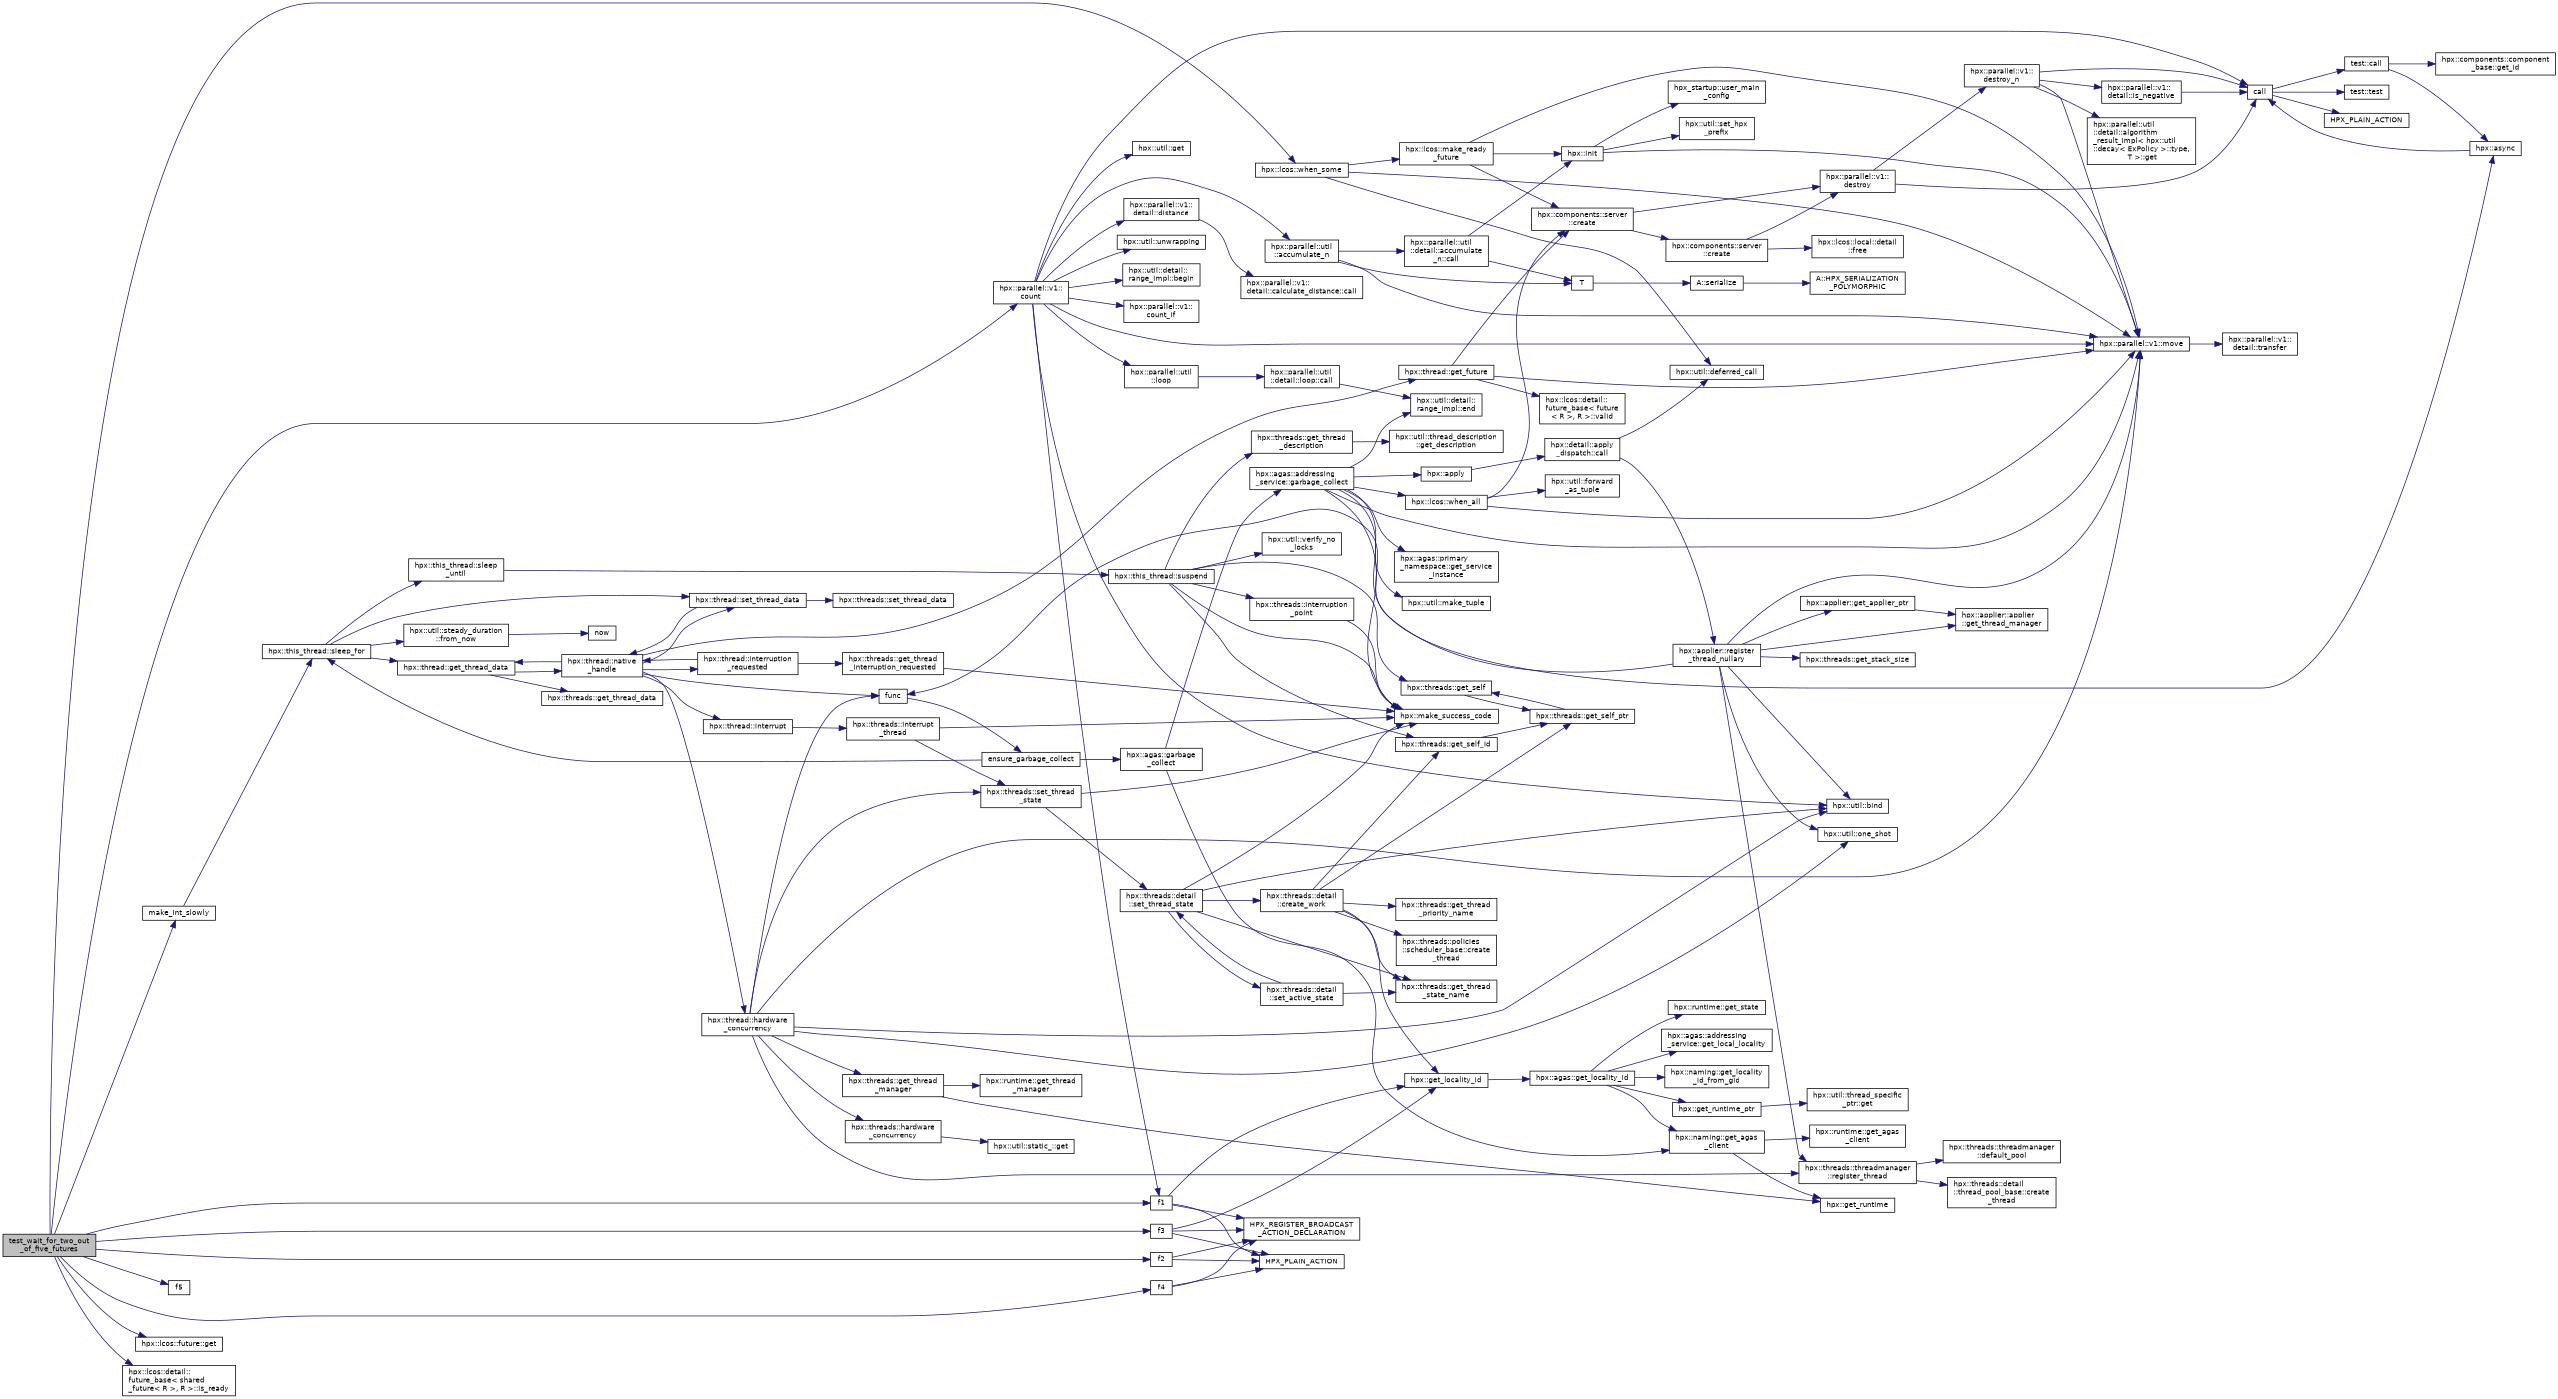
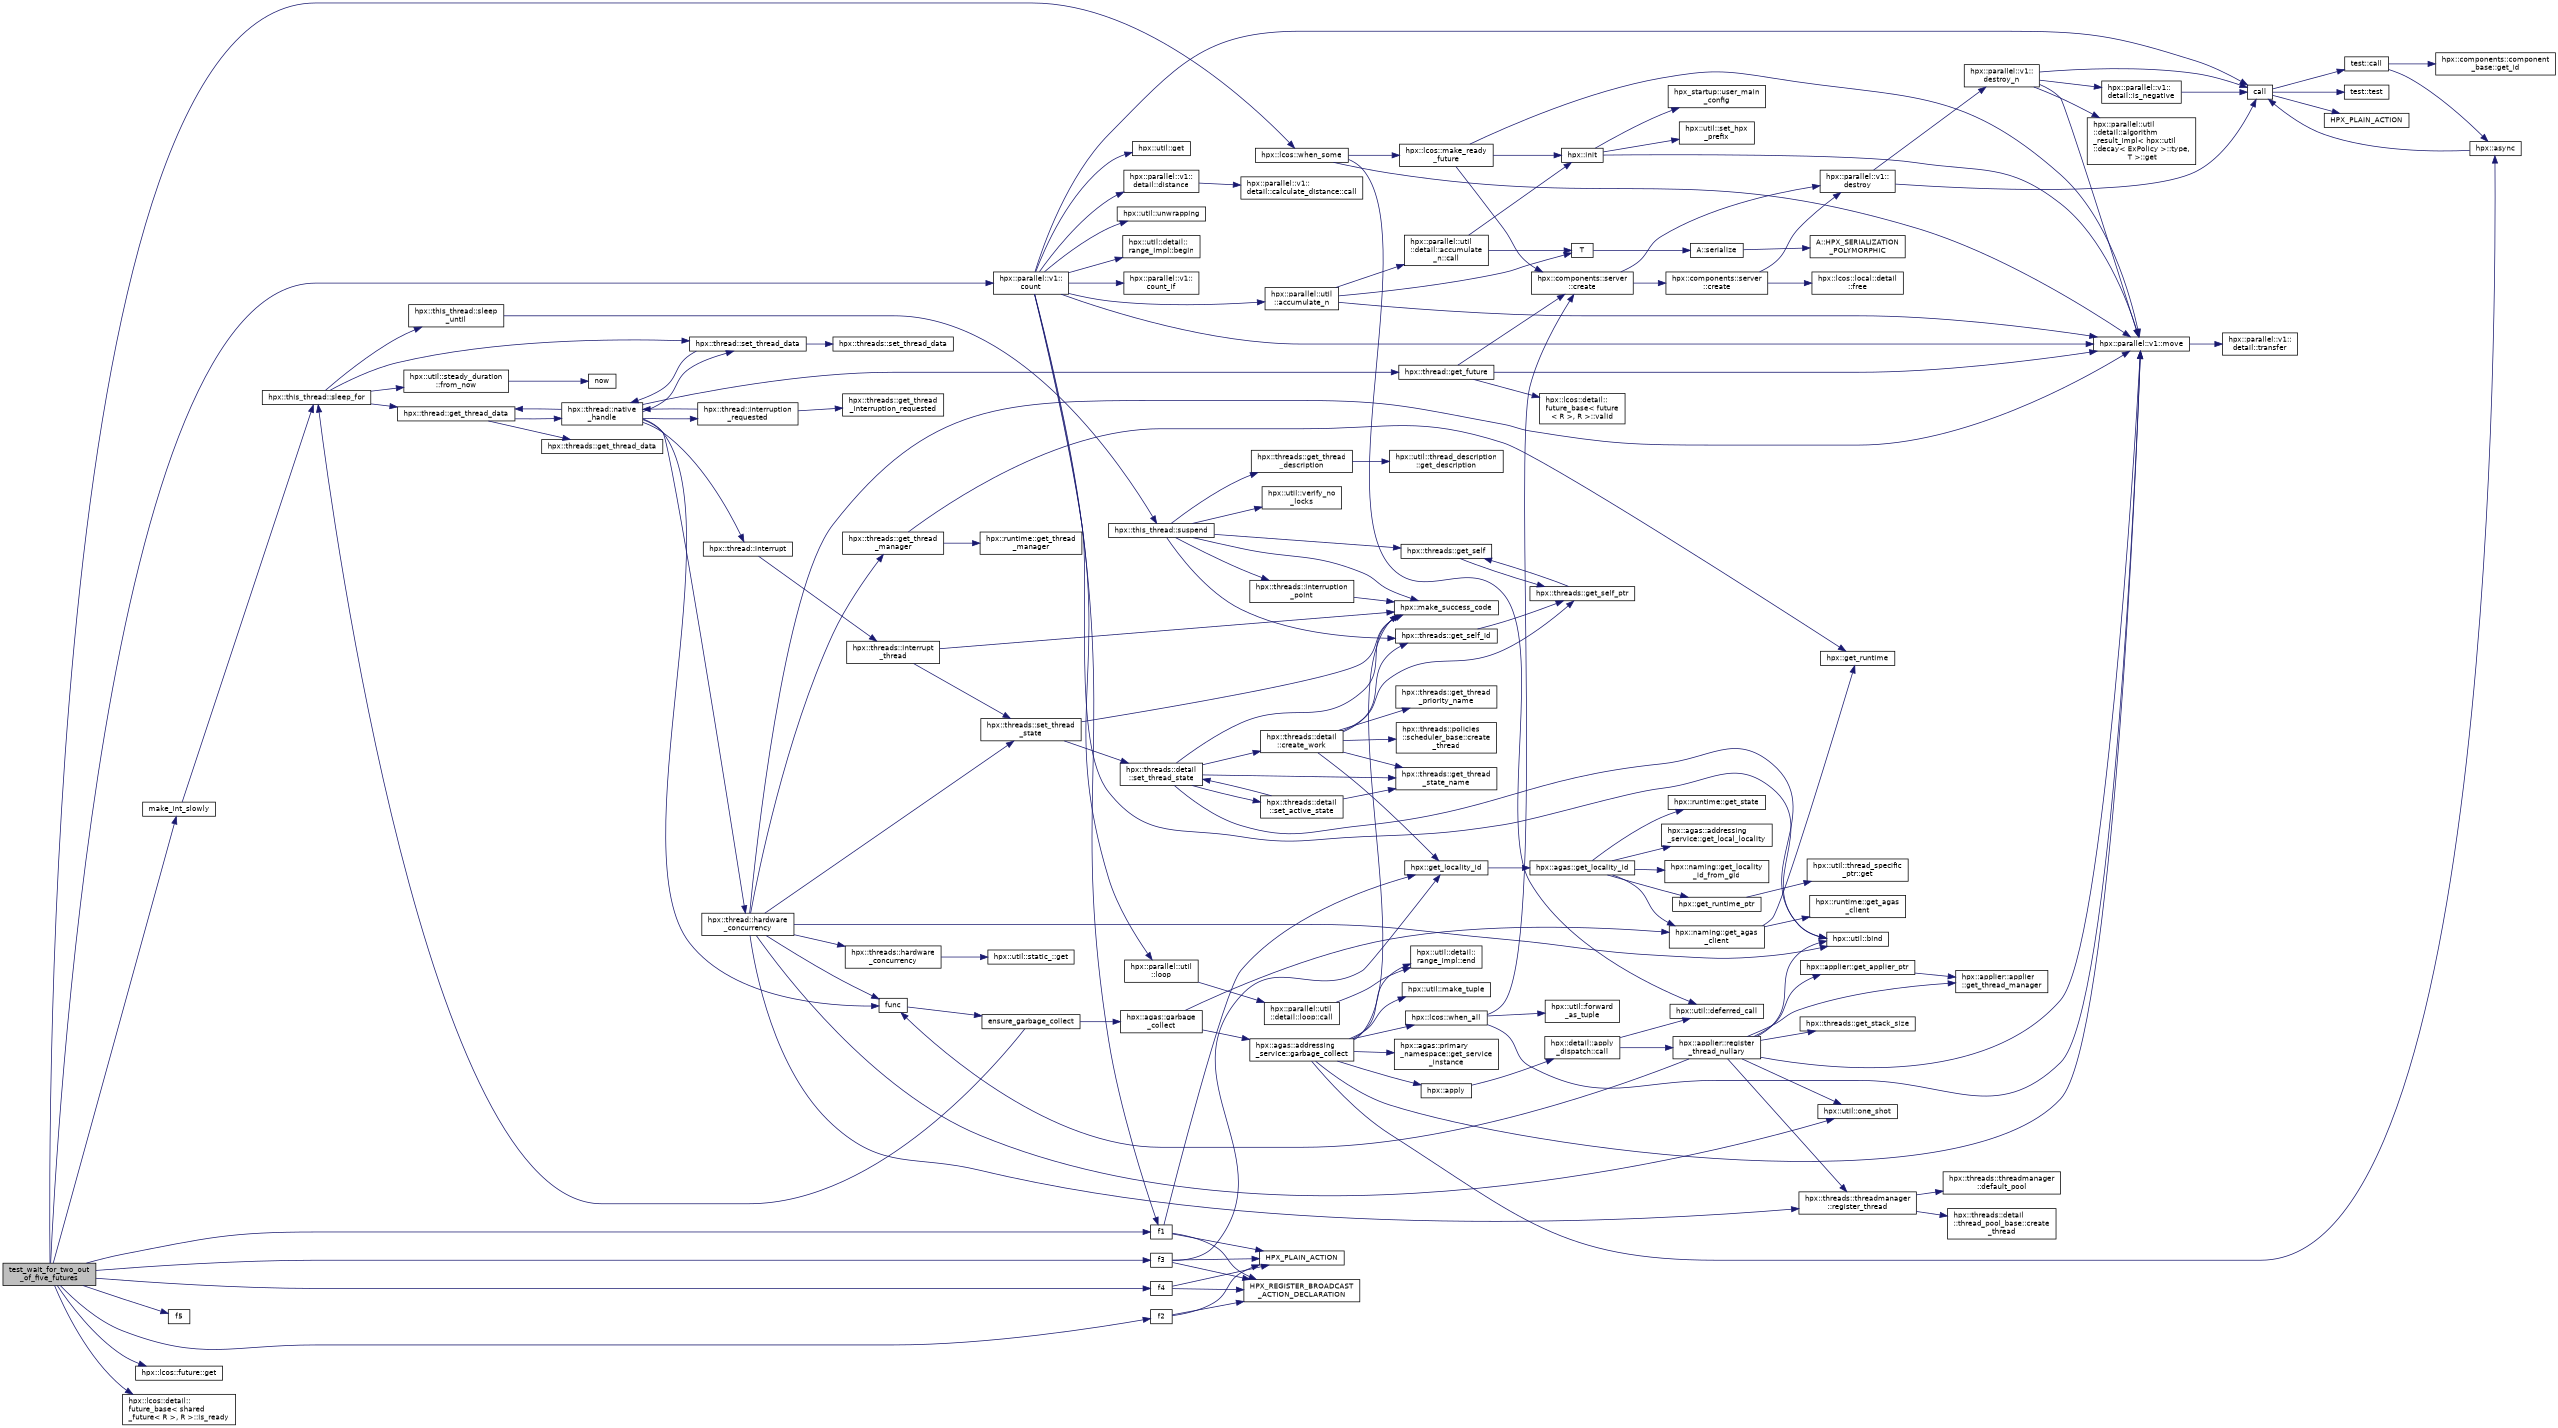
  digraph {
    rankdir=LR
    node [color=black fillcolor=white fontname=Helvetica fontsize=10 shape=record style=filled]
    edge [color=midnightblue fontname=Helvetica fontsize=10 labelfontname=Helvetica labelfontsize=10 style=solid]
    n1 [fillcolor=grey75 fontcolor=black height=0.2 label="test_wait_for_two_out\l_of_five_futures" width=0.4]
    n2 [height=0.2 label="hpx::parallel::v1::\lcount" width=0.4]
    n3 [height=0.2 label=f1 width=0.4]
    n4 [height=0.2 label=make_int_slowly width=0.4]
    n5 [height=0.2 label=f2 width=0.4]
    n6 [height=0.2 label=f3 width=0.4]
    n7 [height=0.2 label=f4 width=0.4]
    n8 [height=0.2 label=f5 width=0.4]
    n9 [height=0.2 label="hpx::lcos::when_some" width=0.4]
    n10 [height=0.2 label="hpx::lcos::future::get" width=0.4]
    n11 [height=0.2 label="hpx::lcos::detail::\lfuture_base\< shared\l_future\< R \>, R \>::is_ready" width=0.4]
    n12 [height=0.2 label="hpx::parallel::v1::\lcount_if" width=0.4]
    n13 [height=0.2 label="hpx::parallel::util\l::loop" width=0.4]
    n14 [height=0.2 label="hpx::util::bind" width=0.4]
    n15 [height=0.2 label="hpx::parallel::v1::move" width=0.4]
    n16 [height=0.2 label="hpx::util::get" width=0.4]
    n17 [height=0.2 label=call width=0.4]
    n18 [height=0.2 label="hpx::parallel::v1::\ldetail::distance" width=0.4]
    n19 [height=0.2 label="hpx::util::unwrapping" width=0.4]
    n20 [height=0.2 label="hpx::parallel::util\l::accumulate_n" width=0.4]
    n21 [height=0.2 label="hpx::util::detail::\lrange_impl::begin" width=0.4]
    n22 [height=0.2 label="hpx::get_locality_id" width=0.4]
    n23 [height=0.2 label=HPX_PLAIN_ACTION width=0.4]
    n24 [height=0.2 label="HPX_REGISTER_BROADCAST\l_ACTION_DECLARATION" width=0.4]
    n25 [height=0.2 label="hpx::this_thread::sleep_for" width=0.4]
    n26 [height=0.2 label="hpx::util::deferred_call" width=0.4]
    n27 [height=0.2 label="hpx::lcos::make_ready\l_future" width=0.4]
    n28 [height=0.2 label="hpx::parallel::util\l::detail::loop::call" width=0.4]
    n29 [height=0.2 label="hpx::parallel::v1::\ldetail::transfer" width=0.4]
    n30 [height=0.2 label="test::test" width=0.4]
    n31 [height=0.2 label=HPX_PLAIN_ACTION width=0.4]
    n32 [height=0.2 label="test::call" width=0.4]
    n33 [height=0.2 label="hpx::parallel::v1::\ldetail::calculate_distance::call" width=0.4]
    n34 [height=0.2 label="hpx::parallel::util\l::detail::accumulate\l_n::call" width=0.4]
    n35 [height=0.2 label=T width=0.4]
    n36 [height=0.2 label="hpx::agas::get_locality_id" width=0.4]
    n37 [height=0.2 label="hpx::get_runtime_ptr" width=0.4]
    n38 [height=0.2 label="hpx::runtime::get_state" width=0.4]
    n39 [height=0.2 label="hpx::naming::get_agas\l_client" width=0.4]
    n40 [height=0.2 label="hpx::agas::addressing\l_service::get_local_locality" width=0.4]
    n41 [height=0.2 label="hpx::naming::get_locality\l_id_from_gid" width=0.4]
    n42 [height=0.2 label="hpx::util::thread_specific\l_ptr::get" width=0.4]
    n43 [height=0.2 label="hpx::get_runtime" width=0.4]
    n44 [height=0.2 label="hpx::runtime::get_agas\l_client" width=0.4]
    n45 [height=0.2 label="hpx::util::detail::\lrange_impl::end" width=0.4]
    n46 [height=0.2 label="hpx::async" width=0.4]
    n47 [height=0.2 label="hpx::components::component\l_base::get_id" width=0.4]
    n48 [height=0.2 label="hpx::init" width=0.4]
    n49 [height=0.2 label="A::serialize" width=0.4]
    n50 [height=0.2 label="hpx::util::set_hpx\l_prefix" width=0.4]
    n51 [height=0.2 label="hpx_startup::user_main\l_config" width=0.4]
    n52 [height=0.2 label="A::HPX_SERIALIZATION\l_POLYMORPHIC" width=0.4]
    n53 [height=0.2 label="hpx::this_thread::sleep\l_until" width=0.4]
    n54 [height=0.2 label="hpx::util::steady_duration\l::from_now" width=0.4]
    n55 [height=0.2 label="hpx::thread::get_thread_data" width=0.4]
    n56 [height=0.2 label="hpx::thread::set_thread_data" width=0.4]
    n57 [height=0.2 label="hpx::this_thread::suspend" width=0.4]
    n58 [height=0.2 label=now width=0.4]
    n59 [height=0.2 label="hpx::threads::get_thread_data" width=0.4]
    n60 [height=0.2 label="hpx::thread::native\l_handle" width=0.4]
    n61 [height=0.2 label="hpx::threads::set_thread_data" width=0.4]
    n62 [height=0.2 label="hpx::threads::get_self" width=0.4]
    n63 [height=0.2 label="hpx::threads::get_self_id" width=0.4]
    n64 [height=0.2 label="hpx::threads::interruption\l_point" width=0.4]
    n65 [height=0.2 label="hpx::make_success_code" width=0.4]
    n66 [height=0.2 label="hpx::util::verify_no\l_locks" width=0.4]
    n67 [height=0.2 label="hpx::threads::get_thread\l_description" width=0.4]
    n68 [height=0.2 label="hpx::threads::get_self_ptr" width=0.4]
    n69 [height=0.2 label="hpx::util::thread_description\l::get_description" width=0.4]
    n70 [height=0.2 label="hpx::thread::hardware\l_concurrency" width=0.4]
    n71 [height=0.2 label=func width=0.4]
    n72 [height=0.2 label="hpx::thread::interrupt" width=0.4]
    n73 [height=0.2 label="hpx::thread::interruption\l_requested" width=0.4]
    n74 [height=0.2 label="hpx::thread::get_future" width=0.4]
    n75 [height=0.2 label="hpx::threads::hardware\l_concurrency" width=0.4]
    n76 [height=0.2 label="hpx::util::one_shot" width=0.4]
    n77 [height=0.2 label="hpx::threads::threadmanager\l::register_thread" width=0.4]
    n78 [height=0.2 label="hpx::threads::get_thread\l_manager" width=0.4]
    n79 [height=0.2 label="hpx::threads::set_thread\l_state" width=0.4]
    n80 [height=0.2 label=ensure_garbage_collect width=0.4]
    n81 [height=0.2 label="hpx::threads::interrupt\l_thread" width=0.4]
    n82 [height=0.2 label="hpx::threads::get_thread\l_interruption_requested" width=0.4]
    n83 [height=0.2 label="hpx::components::server\l::create" width=0.4]
    n84 [height=0.2 label="hpx::lcos::detail::\lfuture_base\< future\l\< R \>, R \>::valid" width=0.4]
    n85 [height=0.2 label="hpx::util::static_::get" width=0.4]
    n86 [height=0.2 label="hpx::threads::threadmanager\l::default_pool" width=0.4]
    n87 [height=0.2 label="hpx::threads::detail\l::thread_pool_base::create\l_thread" width=0.4]
    n88 [height=0.2 label="hpx::runtime::get_thread\l_manager" width=0.4]
    n89 [height=0.2 label="hpx::threads::detail\l::set_thread_state" width=0.4]
    n90 [height=0.2 label="hpx::agas::garbage\l_collect" width=0.4]
    n91 [height=0.2 label="hpx::agas::addressing\l_service::garbage_collect" width=0.4]
    n92 [height=0.2 label="hpx::agas::primary\l_namespace::get_service\l_instance" width=0.4]
    n93 [height=0.2 label="hpx::util::make_tuple" width=0.4]
    n94 [height=0.2 label="hpx::apply" width=0.4]
    n95 [height=0.2 label="hpx::lcos::when_all" width=0.4]
    n96 [height=0.2 label="hpx::detail::apply\l_dispatch::call" width=0.4]
    n97 [height=0.2 label="hpx::util::forward\l_as_tuple" width=0.4]
    n98 [height=0.2 label="hpx::applier::register\l_thread_nullary" width=0.4]
    n99 [height=0.2 label="hpx::applier::get_applier_ptr" width=0.4]
    n100 [height=0.2 label="hpx::threads::get_stack_size" width=0.4]
    n101 [height=0.2 label="hpx::applier::applier\l::get_thread_manager" width=0.4]
    n102 [height=0.2 label="hpx::components::server\l::create" width=0.4]
    n103 [height=0.2 label="hpx::parallel::v1::\ldestroy" width=0.4]
    n104 [height=0.2 label="hpx::lcos::local::detail\l::free" width=0.4]
    n105 [height=0.2 label="hpx::parallel::v1::\ldestroy_n" width=0.4]
    n106 [height=0.2 label="hpx::parallel::v1::\ldetail::is_negative" width=0.4]
    n107 [height=0.2 label="hpx::parallel::util\l::detail::algorithm\l_result_impl\< hpx::util\l::decay\< ExPolicy \>::type,\l T \>::get" width=0.4]
    n108 [height=0.2 label="hpx::threads::get_thread\l_state_name" width=0.4]
    n109 [height=0.2 label="hpx::threads::detail\l::set_active_state" width=0.4]
    n110 [height=0.2 label="hpx::threads::detail\l::create_work" width=0.4]
    n111 [height=0.2 label="hpx::threads::get_thread\l_priority_name" width=0.4]
    n112 [height=0.2 label="hpx::threads::policies\l::scheduler_base::create\l_thread" width=0.4]
    n1 -> n2
    n1 -> n3
    n1 -> n4
    n1 -> n5
    n1 -> n6
    n1 -> n7
    n1 -> n8
    n1 -> n9
    n1 -> n10
    n1 -> n11
    n2 -> n3
    n2 -> n12
    n2 -> n13
    n2 -> n14
    n2 -> n15
    n2 -> n16
    n2 -> n17
    n2 -> n18
    n2 -> n19
    n2 -> n20
    n2 -> n21
    n3 -> n22
    n3 -> n23
    n3 -> n24
    n4 -> n25
    n5 -> n23
    n5 -> n24
    n6 -> n22
    n6 -> n23
    n6 -> n24
    n7 -> n23
    n7 -> n24
    n9 -> n15
    n9 -> n26
    n9 -> n27
    n13 -> n28
    n15 -> n29
    n17 -> n30
    n17 -> n31
    n17 -> n32
    n18 -> n33
    n20 -> n15
    n20 -> n34
    n20 -> n35
    n22 -> n36
    n25 -> n53
    n25 -> n54
    n25 -> n55
    n25 -> n56
    n27 -> n15
    n27 -> n48
    n27 -> n83
    n28 -> n45
    n32 -> n46
    n32 -> n47
    n34 -> n35
    n34 -> n48
    n35 -> n49
    n36 -> n37
    n36 -> n38
    n36 -> n39
    n36 -> n40
    n36 -> n41
    n37 -> n42
    n39 -> n43
    n39 -> n44
    n46 -> n17
    n48 -> n15
    n48 -> n50
    n48 -> n51
    n49 -> n52
    n53 -> n57
    n54 -> n58
    n55 -> n59
    n55 -> n60
    n56 -> n60
    n56 -> n61
    n57 -> n62
    n57 -> n63
    n57 -> n64
    n57 -> n65
    n57 -> n66
    n57 -> n67
    n60 -> n55
    n60 -> n56
    n60 -> n70
    n60 -> n71
    n60 -> n72
    n60 -> n73
    n60 -> n74
    n62 -> n68
    n63 -> n68
    n64 -> n65
    n67 -> n69
    n68 -> n62
    n70 -> n14
    n70 -> n15
    n70 -> n71
    n70 -> n75
    n70 -> n76
    n70 -> n77
    n70 -> n78
    n70 -> n79
    n71 -> n80
    n72 -> n81
    n73 -> n60
    n73 -> n82
    n74 -> n15
    n74 -> n83
    n74 -> n84
    n75 -> n85
    n77 -> n86
    n77 -> n87
    n78 -> n43
    n78 -> n88
    n79 -> n65
    n79 -> n89
    n80 -> n25
    n80 -> n90
    n81 -> n65
    n81 -> n79
-   n82 -> n65
    n83 -> n102
    n83 -> n103
    n89 -> n14
    n89 -> n65
    n89 -> n108
    n89 -> n109
    n89 -> n110
    n90 -> n39
    n90 -> n91
    n91 -> n15
    n91 -> n45
    n91 -> n46
    n91 -> n65
    n91 -> n92
    n91 -> n93
    n91 -> n94
    n91 -> n95
    n94 -> n96
    n95 -> n15
    n95 -> n83
    n95 -> n97
    n96 -> n26
    n96 -> n98
    n98 -> n14
    n98 -> n15
    n98 -> n71
    n98 -> n76
    n98 -> n77
    n98 -> n99
    n98 -> n100
    n98 -> n101
    n99 -> n101
    n102 -> n103
    n102 -> n104
    n103 -> n17
    n103 -> n105
    n105 -> n15
    n105 -> n17
    n105 -> n106
    n105 -> n107
    n106 -> n17
    n109 -> n89
    n109 -> n108
    n110 -> n22
    n110 -> n63
    n110 -> n68
    n110 -> n108
    n110 -> n111
    n110 -> n112
  }
